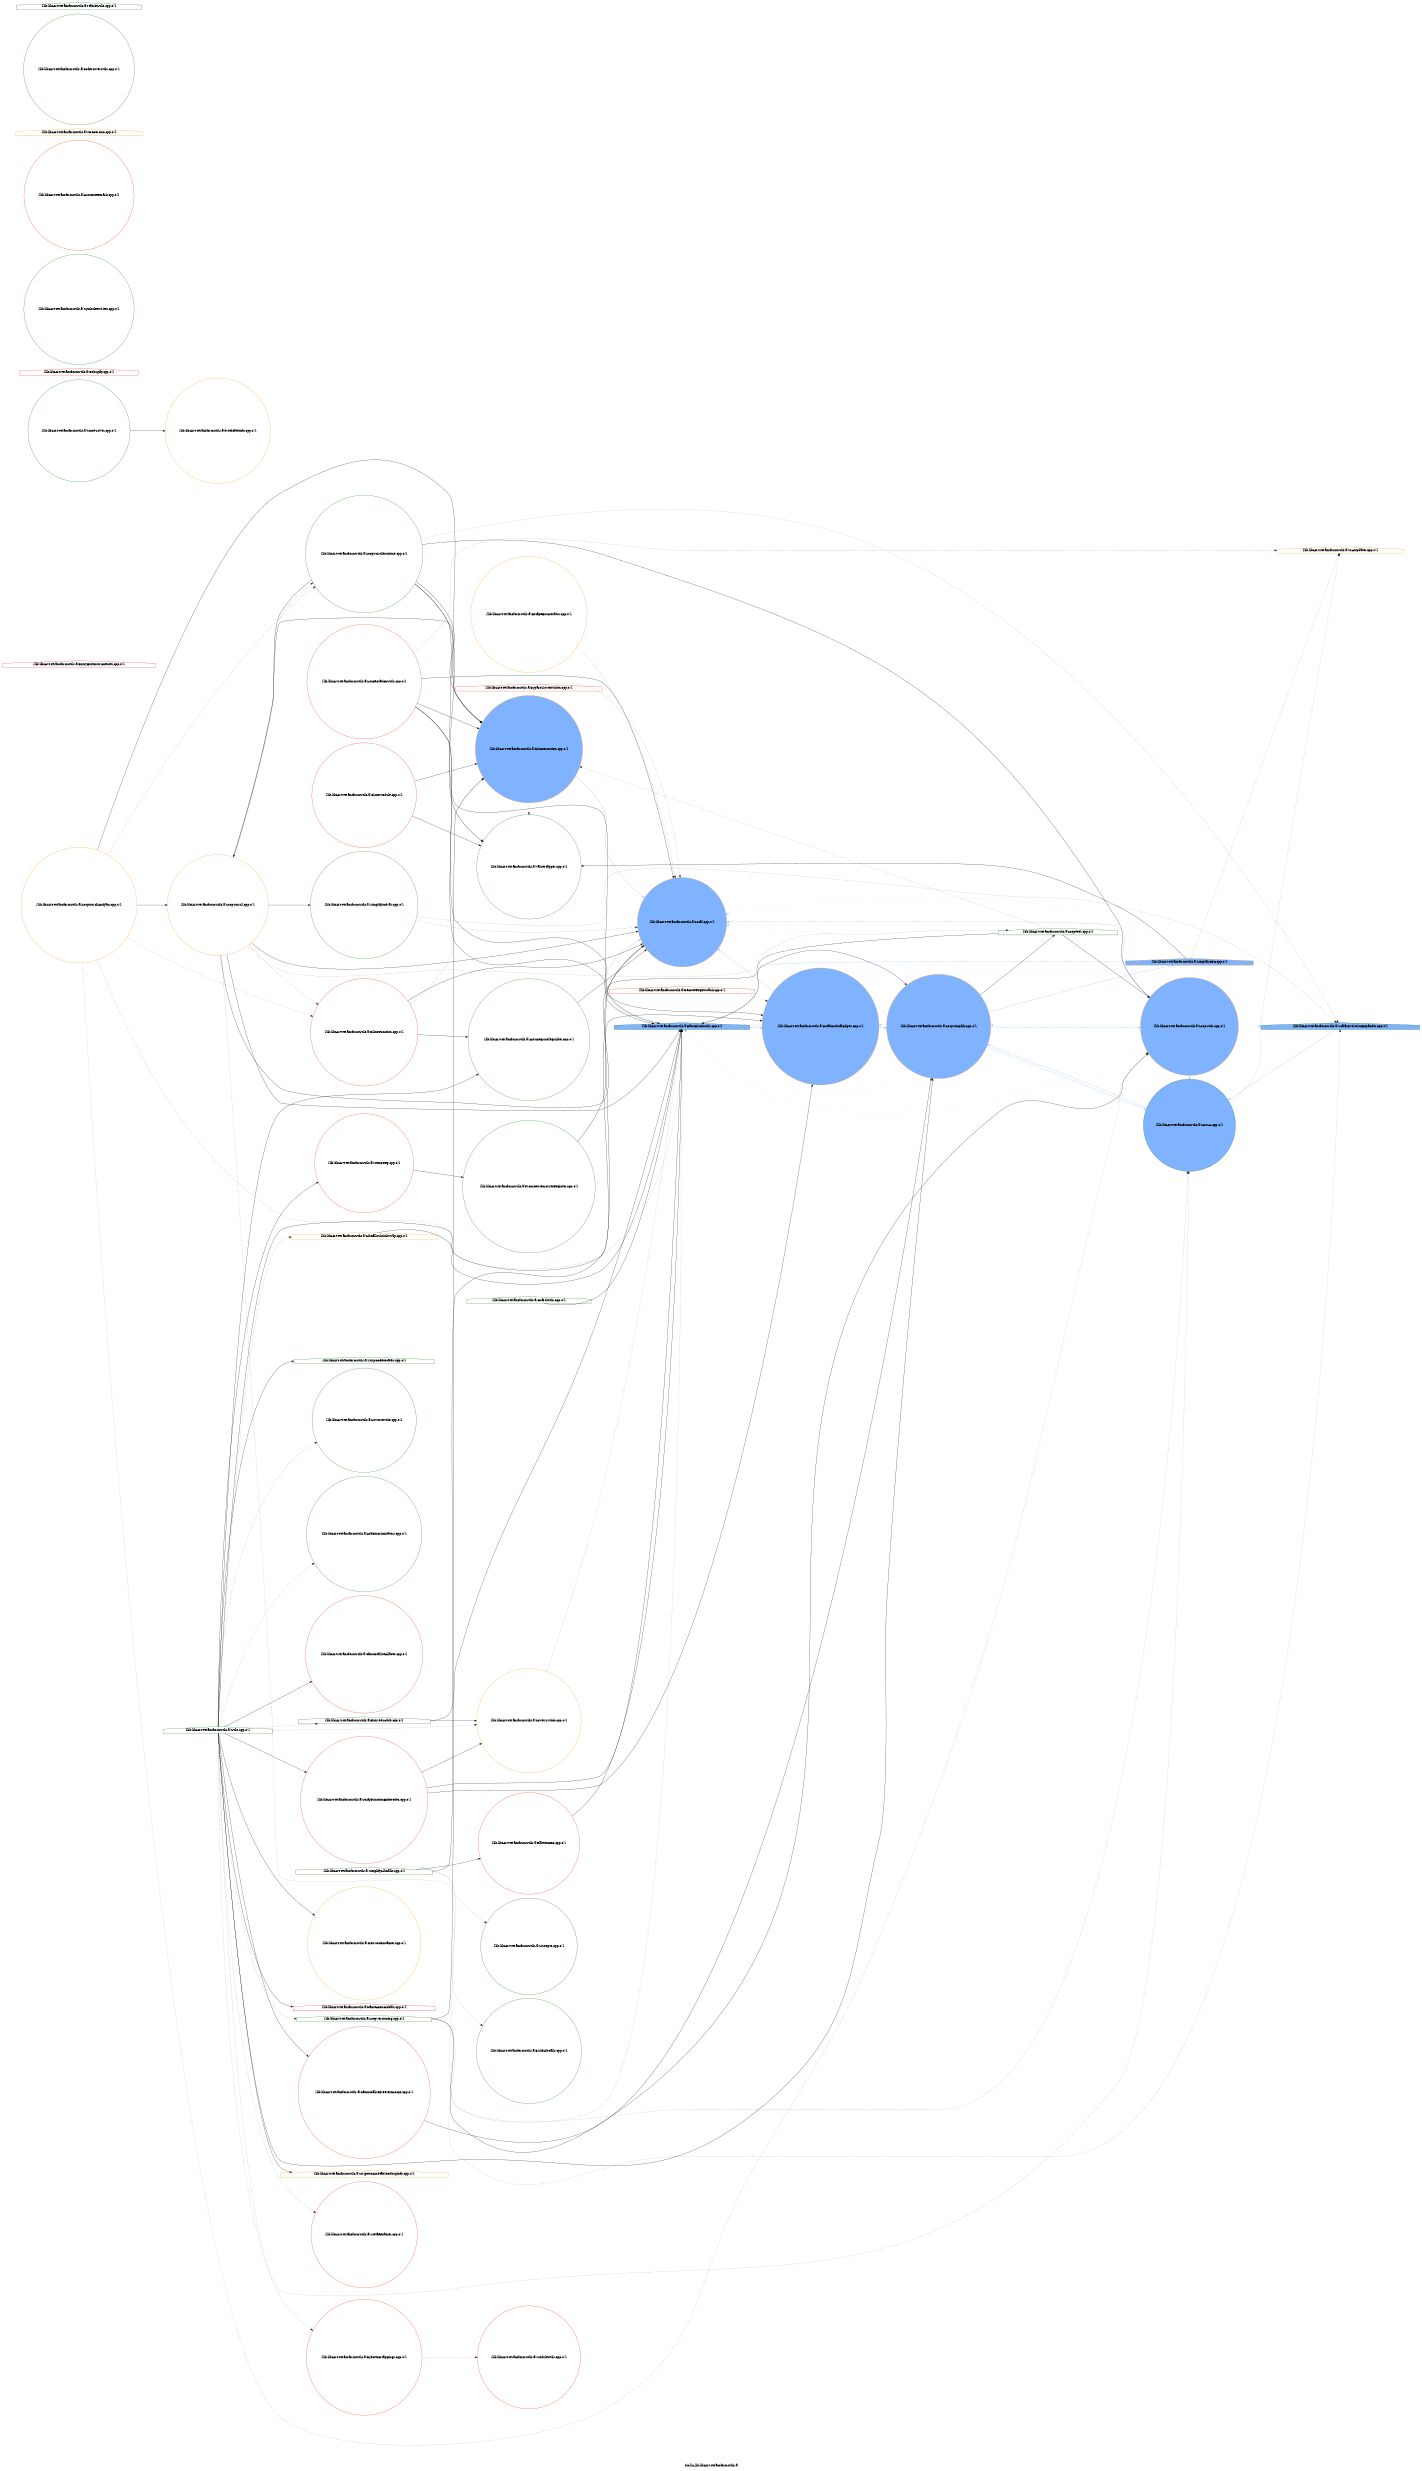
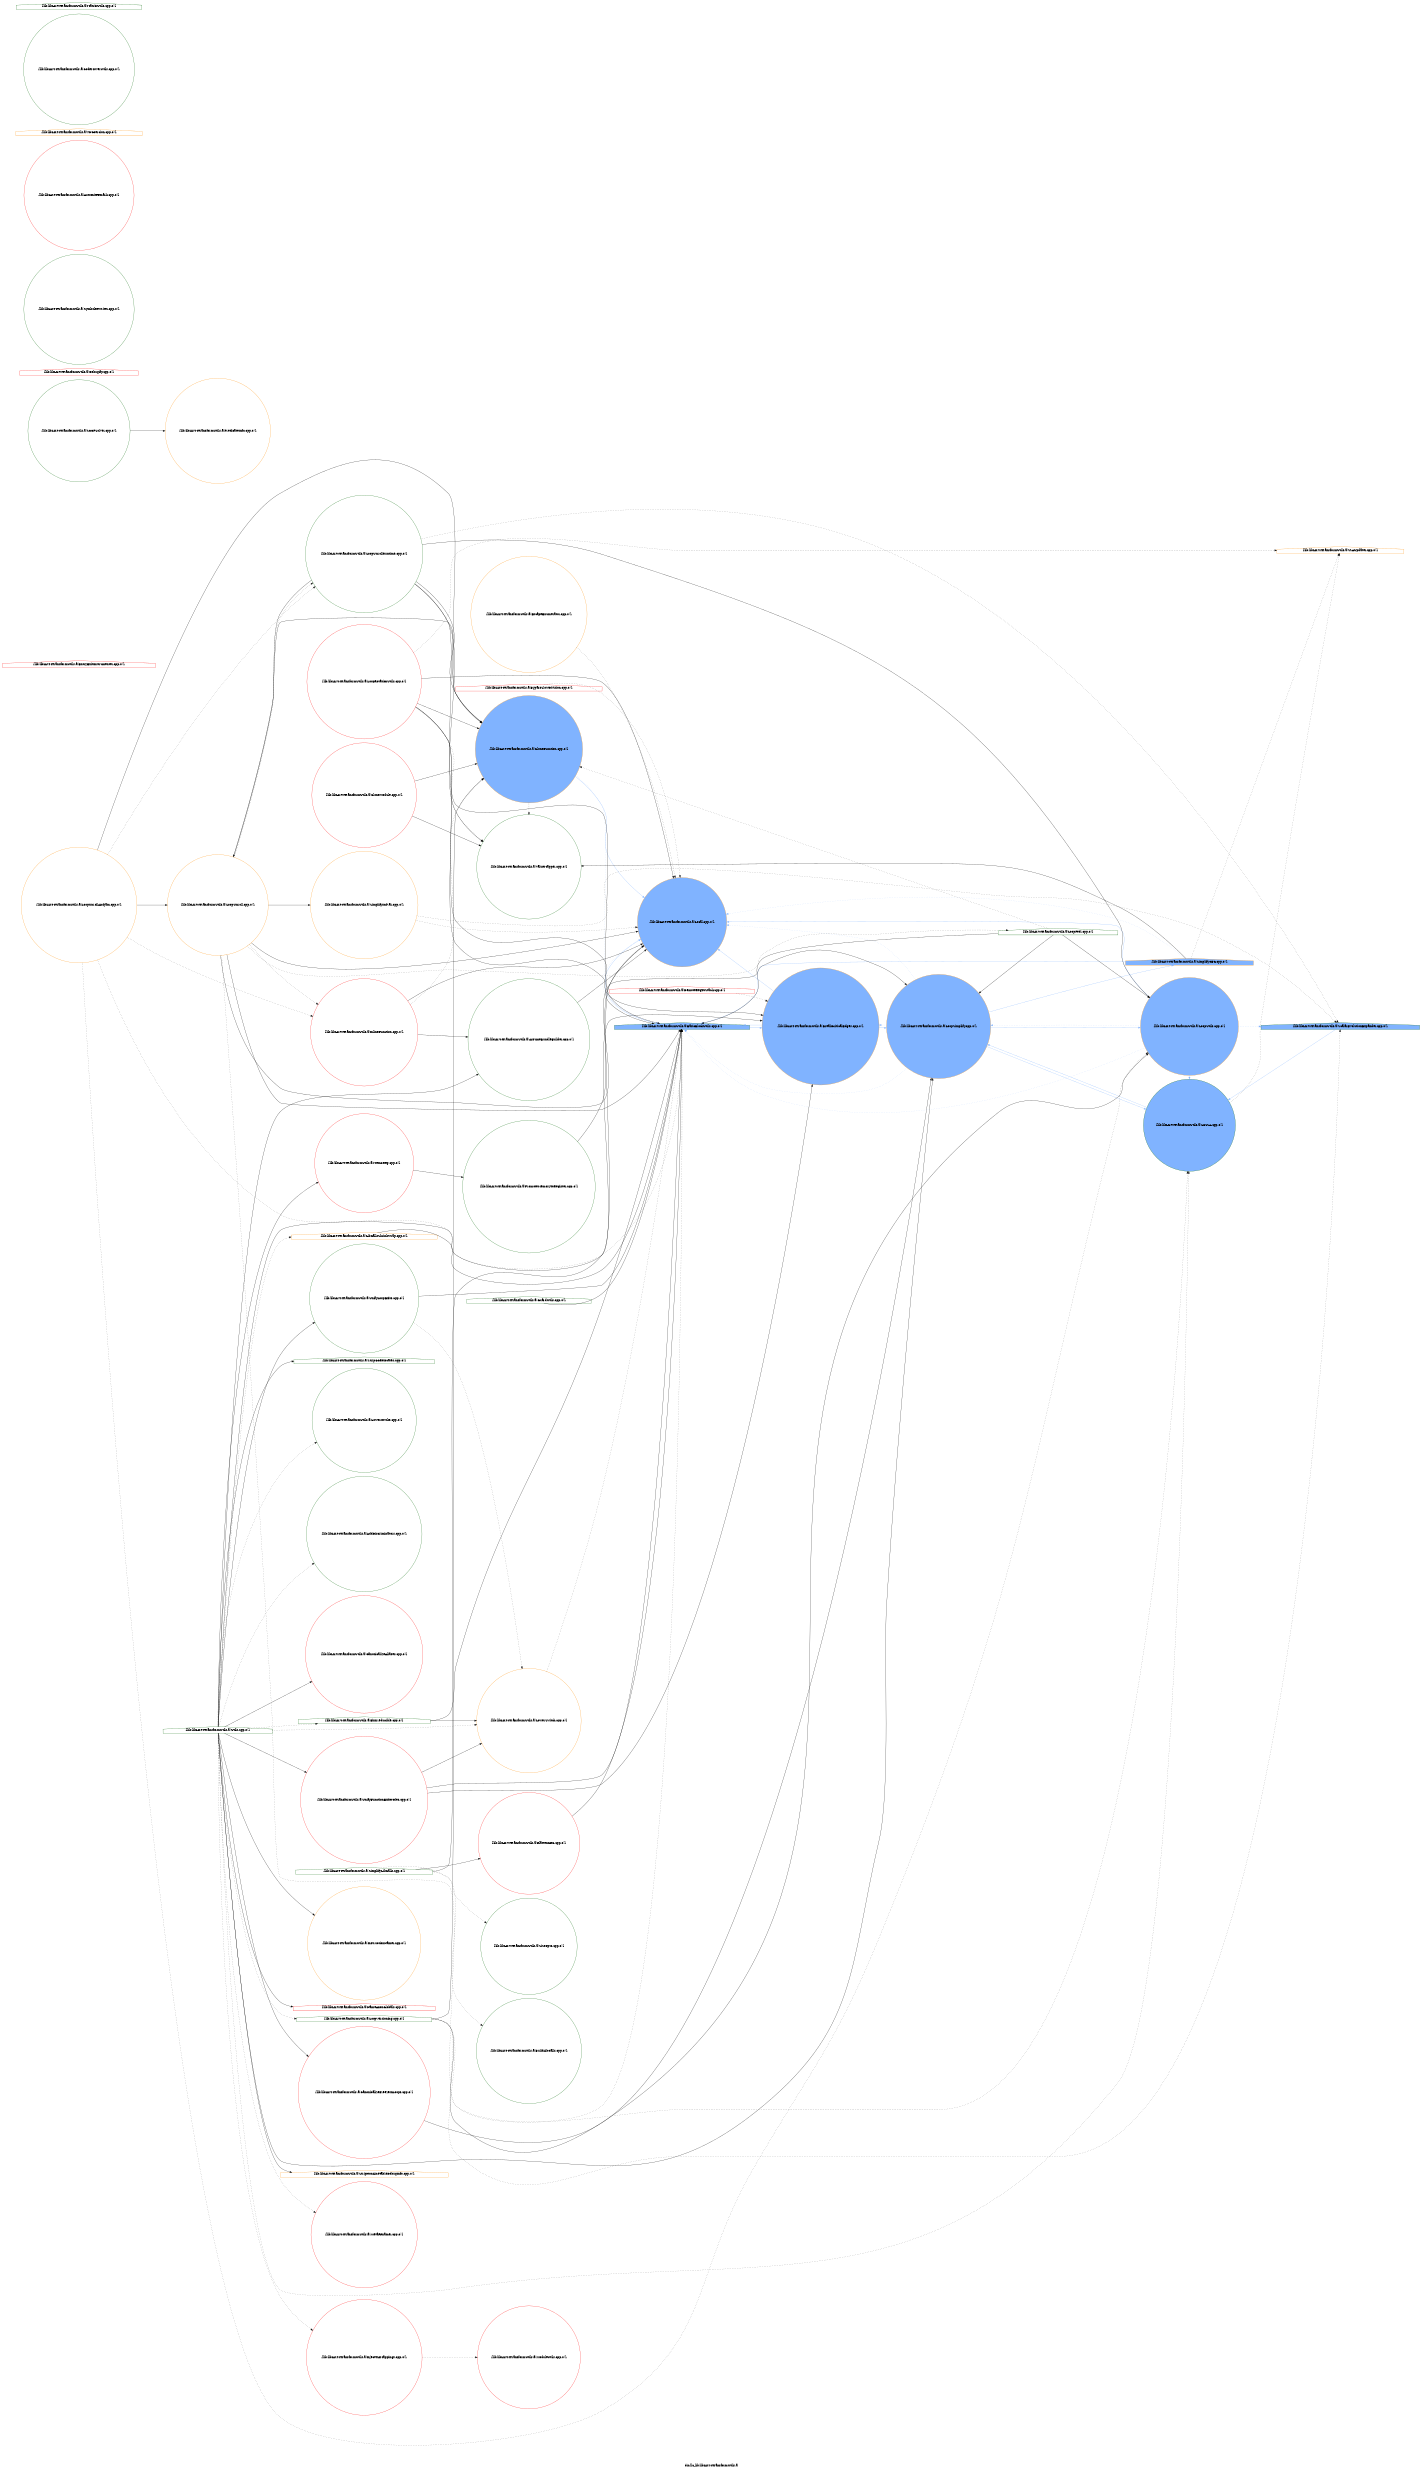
  digraph {
    label="bin/llc_lib/libLLVMTransformUtils.a"
    rankdir=LR
    node [color=darkgreen group=0 shape=circle]
    edge [style=solid]
    n1 [color=red label="{lib/libLLVMTransformUtils.a(CloneModule.cpp.o)}"]
    n2 [color=darkorange fillcolor="0.600000 0.5 1" group=1 label="{lib/libLLVMTransformUtils.a(CloneFunction.cpp.o)}" style=filled]
    n3 [label="{lib/libLLVMTransformUtils.a(ValueMapper.cpp.o)}"]
    n4 [fillcolor="0.600000 0.5 1" group=1 label="{lib/libLLVMTransformUtils.a(BasicBlockUtils.cpp.o)}" shape=house style=filled]
    n5 [color=darkorange fillcolor="0.600000 0.5 1" group=1 label="{lib/libLLVMTransformUtils.a(Local.cpp.o)}" style=filled]
    n6 [color=darkorange fillcolor="0.600000 0.5 1" group=1 label="{lib/libLLVMTransformUtils.a(BreakCriticalEdges.cpp.o)}" style=filled]
    n7 [color=darkorange fillcolor="0.600000 0.5 1" group=1 label="{lib/libLLVMTransformUtils.a(LoopSimplify.cpp.o)}" style=filled]
    n8 [fillcolor="0.600000 0.5 1" group=1 label="{lib/libLLVMTransformUtils.a(LCSSA.cpp.o)}" style=filled]
    n9 [color=darkorange fillcolor="0.600000 0.5 1" group=1 label="{lib/libLLVMTransformUtils.a(LoopUtils.cpp.o)}" style=filled]
    n10 [color=darkorange fillcolor="0.600000 0.5 1" group=1 label="{lib/libLLVMTransformUtils.a(SimplifyCFG.cpp.o)}" shape=house style=filled]
    n11 [color=darkorange label="{lib/libLLVMTransformUtils.a(SSAUpdater.cpp.o)}" shape=house]
    n12 [fillcolor="0.600000 0.5 1" group=1 label="{lib/libLLVMTransformUtils.a(ScalarEvolutionExpander.cpp.o)}" shape=house style=filled]
    n13 [color=red label="{lib/libLLVMTransformUtils.a(EntryExitInstrumenter.cpp.o)}" shape=house]
    n14 [label="{lib/libLLVMTransformUtils.a(Utils.cpp.o)}" shape=house]
    n15 [label="{lib/libLLVMTransformUtils.a(AssumeBundleBuilder.cpp.o)}"]
    n16 [color=red label="{lib/libLLVMTransformUtils.a(CanonicalizeFreezeInLoops.cpp.o)}"]
    n17 [label="{lib/libLLVMTransformUtils.a(LowerInvoke.cpp.o)}"]
    n18 [color=darkorange label="{lib/libLLVMTransformUtils.a(LowerSwitch.cpp.o)}"]
    n19 [color=red label="{lib/libLLVMTransformUtils.a(UnifyFunctionExitNodes.cpp.o)}"]
    n20 [label="{lib/libLLVMTransformUtils.a(AddDiscriminators.cpp.o)}"]
    n21 [color=red label="{lib/libLLVMTransformUtils.a(CanonicalizeAliases.cpp.o)}"]
    n22 [color=darkorange label="{lib/libLLVMTransformUtils.a(InstructionNamer.cpp.o)}"]
    n23 [color=darkorange label="{lib/libLLVMTransformUtils.a(LibCallsShrinkWrap.cpp.o)}" shape=house]
    n24 [color=red label="{lib/libLLVMTransformUtils.a(NameAnonGlobals.cpp.o)}" shape=house]
    n25 [color=red label="{lib/libLLVMTransformUtils.a(Mem2Reg.cpp.o)}"]
    n26 [color=darkorange label="{lib/libLLVMTransformUtils.a(StripNonLineTableDebugInfo.cpp.o)}" shape=house]
    n27 [color=red label="{lib/libLLVMTransformUtils.a(MetaRenamer.cpp.o)}"]
    n28 [label="{lib/libLLVMTransformUtils.a(StripGCRelocates.cpp.o)}" shape=house]
    n29 [color=red label="{lib/libLLVMTransformUtils.a(InjectTLIMappings.cpp.o)}"]
    n30 [label="{lib/libLLVMTransformUtils.a(FixIrreducible.cpp.o)}" shape=house]
+   n31 [label="{lib/libLLVMTransformUtils.a(UnifyLoopExits.cpp.o)}"]
    n32 [label="{lib/libLLVMTransformUtils.a(LoopVersioning.cpp.o)}" shape=house]
    n33 [color=darkorange label="{lib/libLLVMTransformUtils.a(PredicateInfo.cpp.o)}"]
    n34 [label="{lib/libLLVMTransformUtils.a(PromoteMemoryToRegister.cpp.o)}"]
    n35 [color=red label="{lib/libLLVMTransformUtils.a(ModuleUtils.cpp.o)}"]
    n36 [color=red label="{lib/libLLVMTransformUtils.a(BypassSlowDivision.cpp.o)}" shape=house]
    n37 [label="{lib/libLLVMTransformUtils.a(SimplifyLibCalls.cpp.o)}" shape=house]
    n38 [label="{lib/libLLVMTransformUtils.a(BuildLibCalls.cpp.o)}"]
    n39 [color=red label="{lib/libLLVMTransformUtils.a(FlattenCFG.cpp.o)}"]
    n40 [label="{lib/libLLVMTransformUtils.a(SizeOpts.cpp.o)}"]
    n41 [color=red label="{lib/libLLVMTransformUtils.a(Debugify.cpp.o)}" shape=house]
    n42 [color=red label="{lib/libLLVMTransformUtils.a(InlineFunction.cpp.o)}"]
    n43 [color=red label="{lib/libLLVMTransformUtils.a(DemoteRegToStack.cpp.o)}" shape=house]
    n44 [label="{lib/libLLVMTransformUtils.a(SymbolRewriter.cpp.o)}"]
    n45 [color=darkorange label="{lib/libLLVMTransformUtils.a(EscapeEnumerator.cpp.o)}"]
    n46 [color=red label="{lib/libLLVMTransformUtils.a(AutoInitRemark.cpp.o)}"]
    n47 [label="{lib/libLLVMTransformUtils.a(GuardUtils.cpp.o)}" shape=house]
    n48 [color=darkorange label="{lib/libLLVMTransformUtils.a(VNCoercion.cpp.o)}" shape=house]
-   n49 [label="{lib/libLLVMTransformUtils.a(SimplifyIndVar.cpp.o)}"]
+   n49 [color=darkorange label="{lib/libLLVMTransformUtils.a(SimplifyIndVar.cpp.o)}"]
    n50 [label="{lib/libLLVMTransformUtils.a(CodeMoverUtils.cpp.o)}"]
    n51 [label="{lib/libLLVMTransformUtils.a(LoopPeel.cpp.o)}" shape=house]
    n52 [color=red label="{lib/libLLVMTransformUtils.a(LoopRotationUtils.cpp.o)}"]
    n53 [color=darkorange label="{lib/libLLVMTransformUtils.a(LoopUnroll.cpp.o)}"]
    n54 [label="{lib/libLLVMTransformUtils.a(LoopUnrollRuntime.cpp.o)}"]
    n55 [color=darkorange label="{lib/libLLVMTransformUtils.a(LoopUnrollAndJam.cpp.o)}"]
    n56 [label="{lib/libLLVMTransformUtils.a(MatrixUtils.cpp.o)}" shape=house]
    n57 [label="{lib/libLLVMTransformUtils.a(SCCPSolver.cpp.o)}"]
    subgraph sub_1 {
      rank=same
      n1
    }
    subgraph sub_2 {
      rank=same
      n2
      n3
    }
    subgraph sub_3 {
      rank=same
      n4
      n5
    }
    subgraph sub_4 {
      rank=same
      n6
    }
    subgraph sub_5 {
      rank=same
      n7
    }
    subgraph sub_6 {
      rank=same
      n8
      n9
      n10
    }
    subgraph sub_7 {
      rank=same
      n1
    }
    subgraph sub_8 {
      rank=same
      n2
      n3
    }
    subgraph sub_9 {
      rank=same
      n4
      n5
    }
    subgraph sub_10 {
      rank=same
      n6
    }
    subgraph sub_11 {
      rank=same
      n7
    }
    subgraph sub_12 {
      rank=same
      n8
      n9
      n10
    }
    n1 -> n2
    n1 -> n3
    n2 -> n3 [style=dotted]
    n2 -> n4 [color="0.600000 0.5 1" style=dotted]
    n2 -> n5 [color="0.600000 0.5 1"]
    n4 -> n5 [color="0.600000 0.5 1"]
    n4 -> n6 [color="0.600000 0.5 1"]
    n5 -> n4 [color="0.600000 0.5 1" style=dotted]
    n6 -> n4 [color="0.600000 0.5 1"]
    n6 -> n5 [color="0.600000 0.5 1"]
    n6 -> n7 [color="0.600000 0.5 1"]
    n7 -> n4 [color="0.600000 0.5 1" style=dotted]
    n7 -> n5 [color="0.600000 0.5 1" style=dotted]
    n7 -> n6 [color="0.600000 0.5 1" style=dotted]
    n7 -> n8 [color="0.600000 0.5 1"]
    n7 -> n9 [color="0.600000 0.5 1"]
    n7 -> n10 [color="0.600000 0.5 1"]
    n8 -> n7 [color="0.600000 0.5 1"]
    n8 -> n11 [style=dotted]
    n9 -> n4 [color="0.600000 0.5 1" style=dotted]
    n9 -> n5 [color="0.600000 0.5 1"]
    n9 -> n7 [color="0.600000 0.5 1" style=dotted]
    n9 -> n8 [color="0.600000 0.5 1"]
    n9 -> n12 [color="0.600000 0.5 1" style=dotted]
    n10 -> n3
    n10 -> n4 [color="0.600000 0.5 1"]
    n10 -> n5 [color="0.600000 0.5 1" style=dotted]
    n10 -> n11 [style=dotted]
    n12 -> n8 [color="0.600000 0.5 1"]
    n14 -> n6
    n14 -> n7
    n14 -> n8 [style=dotted]
    n14 -> n15
    n14 -> n16
    n14 -> n17 [style=dotted]
    n14 -> n18 [style=dotted]
    n14 -> n19
    n14 -> n20 [style=dotted]
    n14 -> n21
    n14 -> n22
    n14 -> n23 [style=dotted]
    n14 -> n24
    n14 -> n25
    n14 -> n26
    n14 -> n27 [style=dotted]
    n14 -> n28
    n14 -> n29 [style=dotted]
    n14 -> n30 [style=dotted]
+   n14 -> n31
    n14 -> n32 [style=dotted]
    n15 -> n5
    n16 -> n7
    n18 -> n4 [style=dotted]
    n19 -> n4
    n19 -> n6
    n19 -> n18
    n23 -> n4
    n25 -> n34
    n29 -> n35 [style=dotted]
    n30 -> n4
    n30 -> n18
+   n31 -> n4
+   n31 -> n18 [style=dotted]
    n32 -> n2
    n32 -> n4 [style=dotted]
    n32 -> n9
    n32 -> n12 [style=dotted]
    n34 -> n5
    n36 -> n5 [style=dotted]
    n37 -> n5
    n37 -> n38 [style=dotted]
    n37 -> n39
    n37 -> n40 [style=dotted]
    n39 -> n4
    n42 -> n2 [style=dotted]
    n42 -> n5
    n42 -> n15
    n43 -> n6 [style=dotted]
    n45 -> n5 [style=dotted]
    n47 -> n4
    n49 -> n5 [style=dotted]
    n49 -> n12 [style=dotted]
    n51 -> n2 [style=dotted]
    n51 -> n4
-   n7 -> n51
+   n51 -> n7
    n51 -> n9
    n52 -> n2
    n52 -> n3 [style=dotted]
    n52 -> n4
    n52 -> n5
    n52 -> n6
    n52 -> n11 [style=dotted]
    n53 -> n2
    n53 -> n4
    n53 -> n5
    n53 -> n7
    n53 -> n8 [style=dotted]
    n53 -> n42 [style=dotted]
    n53 -> n49
    n53 -> n51 [style=dotted]
    n53 -> n54 [style=dotted]
    n54 -> n2
    n54 -> n3
    n54 -> n4
    n54 -> n9
    n54 -> n12 [style=dotted]
    n54 -> n53
    n55 -> n2
    n55 -> n4 [style=dotted]
    n55 -> n9 [style=dotted]
    n55 -> n42 [style=dotted]
    n55 -> n53
    n55 -> n54 [style=dotted]
    n57 -> n33
  }
